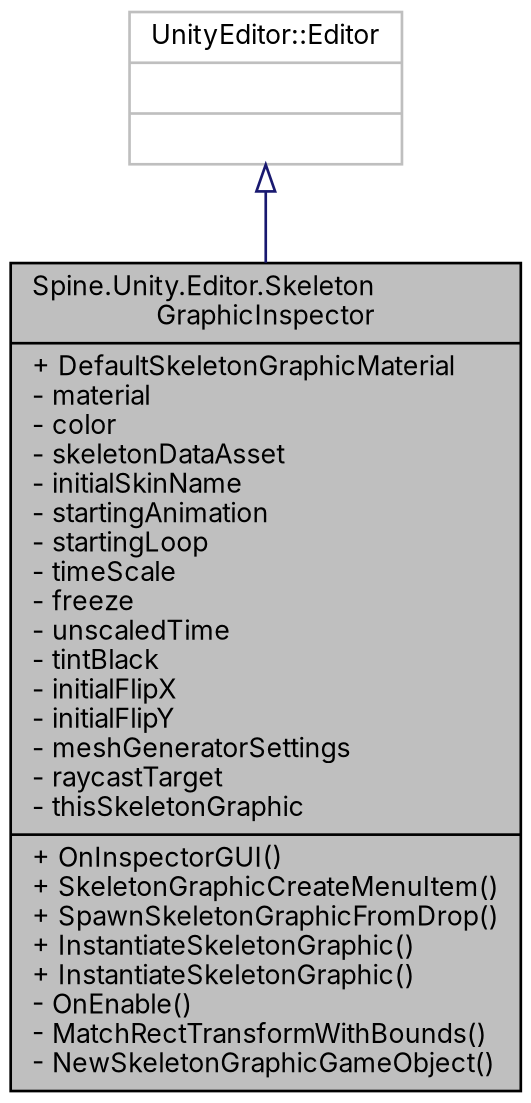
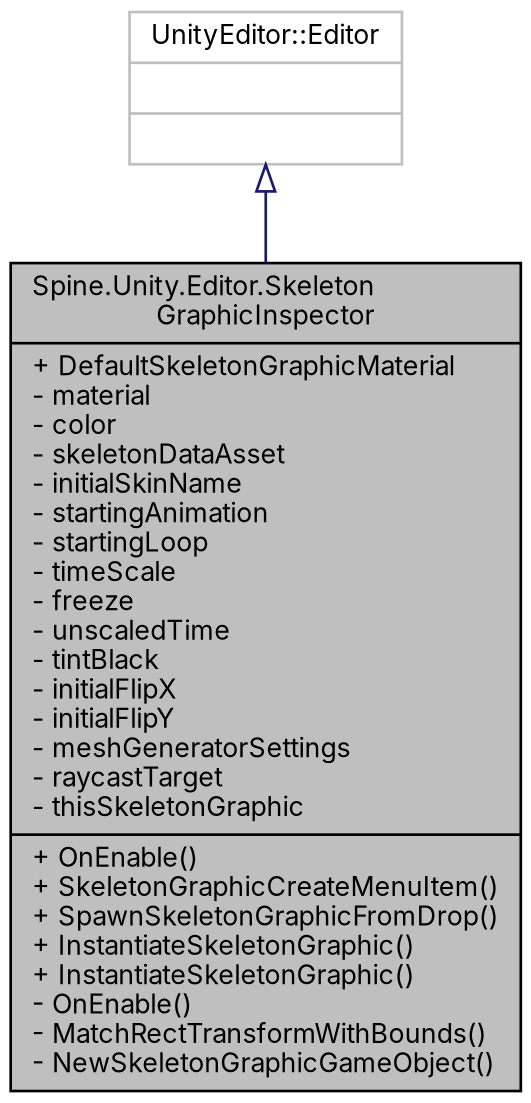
  digraph {
    fontname=Inter
    node [fontname=Inter fontsize=10 shape=record style=filled]
-   n1 [color=black fillcolor=grey75 fontcolor=black height=0.2 label="{Spine.Unity.Editor.Skeleton\lGraphicInspector\n|+ DefaultSkeletonGraphicMaterial\l- material\l- color\l- skeletonDataAsset\l- initialSkinName\l- startingAnimation\l- startingLoop\l- timeScale\l- freeze\l- unscaledTime\l- tintBlack\l- initialFlipX\l- initialFlipY\l- meshGeneratorSettings\l- raycastTarget\l- thisSkeletonGraphic\l|+ OnInspectorGUI()\l+ SkeletonGraphicCreateMenuItem()\l+ SpawnSkeletonGraphicFromDrop()\l+ InstantiateSkeletonGraphic()\l+ InstantiateSkeletonGraphic()\l- OnEnable()\l- MatchRectTransformWithBounds()\l- NewSkeletonGraphicGameObject()\l}" width=0.4]
+   n1 [color=black fillcolor=grey75 fontcolor=black height=0.2 label="{Spine.Unity.Editor.Skeleton\lGraphicInspector\n|+ DefaultSkeletonGraphicMaterial\l- material\l- color\l- skeletonDataAsset\l- initialSkinName\l- startingAnimation\l- startingLoop\l- timeScale\l- freeze\l- unscaledTime\l- tintBlack\l- initialFlipX\l- initialFlipY\l- meshGeneratorSettings\l- raycastTarget\l- thisSkeletonGraphic\l|+ OnEnable()\l+ SkeletonGraphicCreateMenuItem()\l+ SpawnSkeletonGraphicFromDrop()\l+ InstantiateSkeletonGraphic()\l+ InstantiateSkeletonGraphic()\l- OnEnable()\l- MatchRectTransformWithBounds()\l- NewSkeletonGraphicGameObject()\l}" width=0.4]
    n2 [color=grey75 fillcolor=white height=0.2 label="{UnityEditor::Editor\n||}" width=0.4]
    n2 -> n1 [arrowtail=onormal color=midnightblue dir=back fontname=Inter fontsize=10 labelfontname=Helvetica labelfontsize=10 style=solid]
  }
